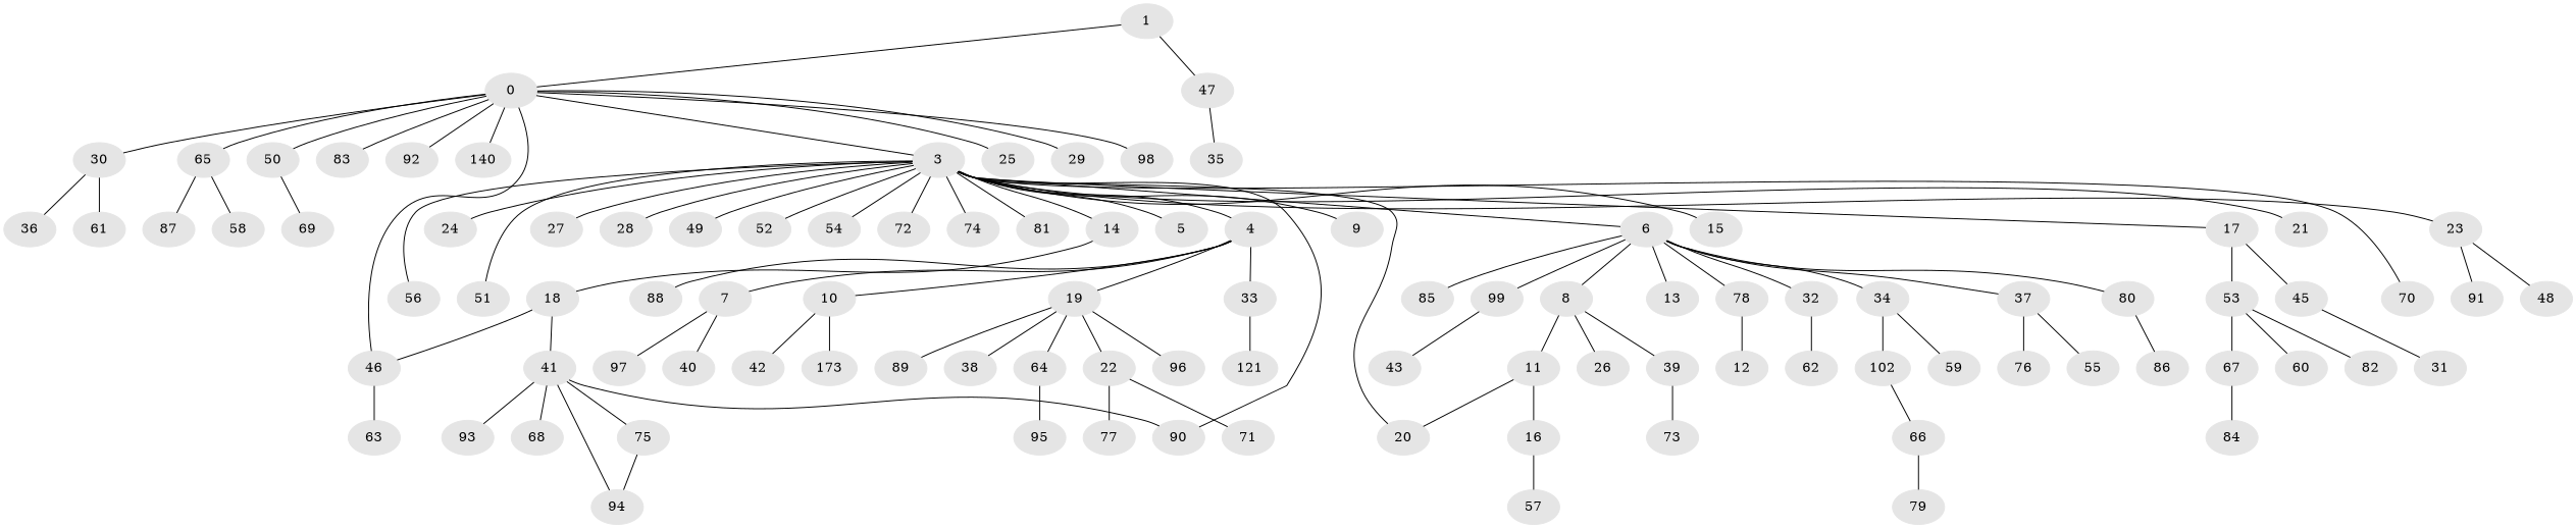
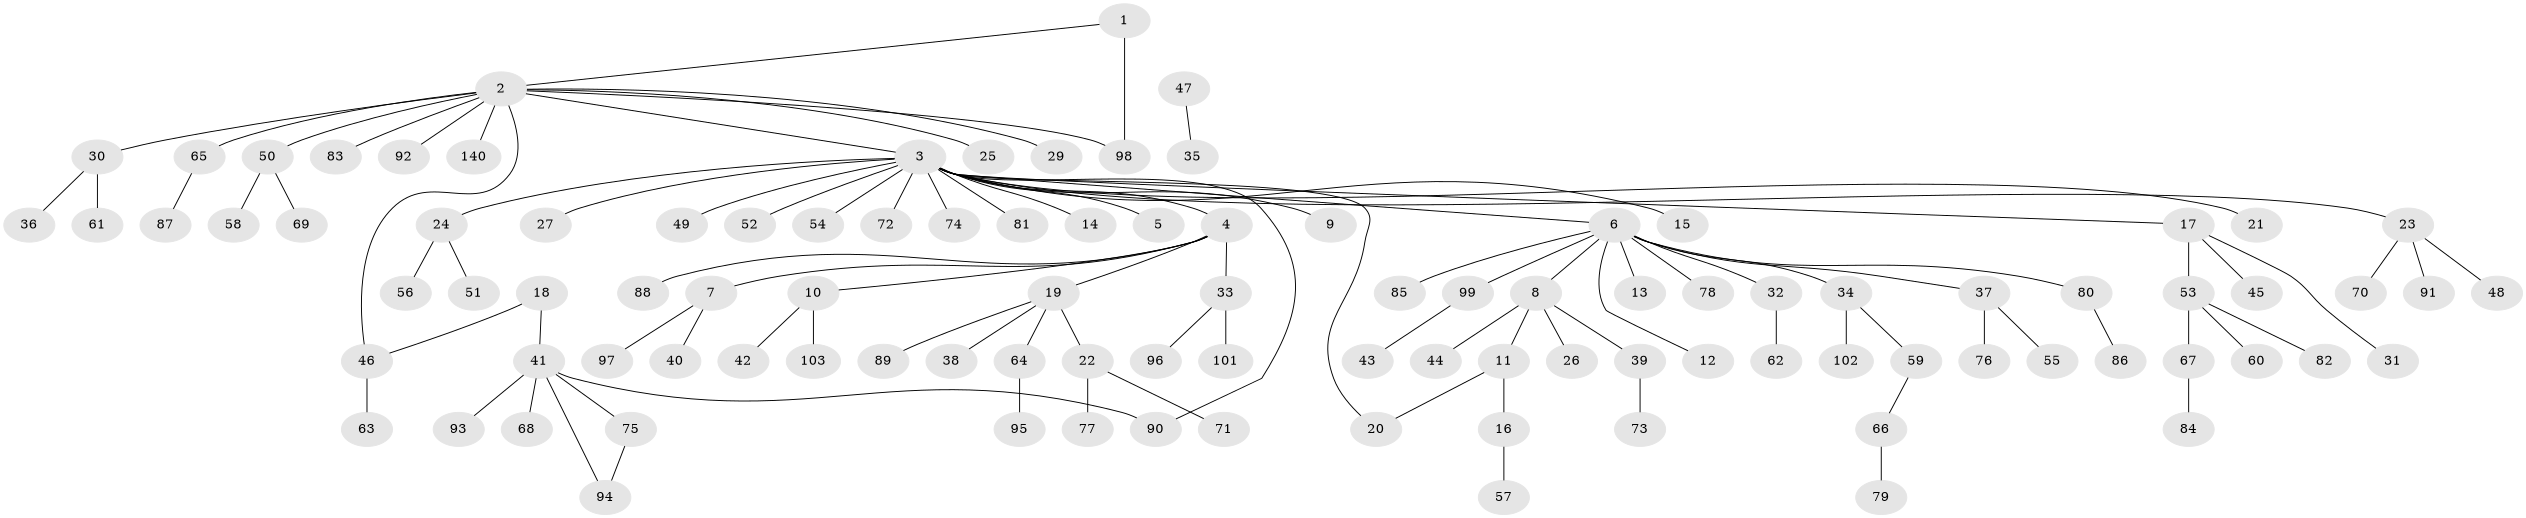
  graph {
    node [color=gray90 style=filled]
    1
-   2 [label=0]
+   2
    47
    3
    25
    29
    30
    46
    50
    65
    83
    92
    98
    n14 [label=140]
    35
    4
    5
    6
    9
    14
    15
    17
    20
    21
    23
    24
    27
-   28
    49
    51
    52
    54
    56
    70
    72
    74
    81
    90
    36
    61
    63
    58
    69
    87
    7
    10
    19
    33
    88
    8
    12
    13
    32
    34
    37
    78
    80
    85
    99
    18
    31
    45
    53
    48
    91
    40
    97
    42
-   103 [label=173]
+   103
    22
    38
    64
    89
    96
-   101 [label=121]
+   101
    11
    26
    39
+   44
    62
    59
    102
    55
    76
    86
    43
    16
    73
    57
    41
    60
    67
    82
    68
    75
    93
    94
    71
    77
    95
    66
    84
    79
    1 -- 2
-   1 -- 47
+   1 -- 98
    2 -- 3
    2 -- 25
    2 -- 29
    2 -- 30
    2 -- 46
    2 -- 50
    2 -- 65
    2 -- 83
    2 -- 92
    2 -- 98
    2 -- n14
    47 -- 35
    3 -- 4
    3 -- 5
    3 -- 6
    3 -- 9
    3 -- 14
    3 -- 15
    3 -- 17
    3 -- 20
    3 -- 21
    3 -- 23
    3 -- 24
    3 -- 27
-   3 -- 28
    3 -- 49
-   3 -- 51
+   24 -- 51
    3 -- 52
    3 -- 54
-   3 -- 56
-   3 -- 70
+   24 -- 56
+   23 -- 70
    3 -- 72
    3 -- 74
    3 -- 81
    3 -- 90
    30 -- 36
    30 -- 61
    46 -- 63
-   65 -- 58
+   50 -- 58
    50 -- 69
    65 -- 87
    4 -- 7
    4 -- 10
    4 -- 19
    4 -- 33
    4 -- 88
    6 -- 8
-   78 -- 12
+   6 -- 12
    6 -- 13
    6 -- 32
    6 -- 34
    6 -- 37
    6 -- 78
    6 -- 80
    6 -- 85
    6 -- 99
-   14 -- 18
-   45 -- 31
+   17 -- 31
    17 -- 45
    17 -- 53
    23 -- 48
    23 -- 91
    7 -- 40
    7 -- 97
    10 -- 42
    10 -- 103
    19 -- 22
    19 -- 38
    19 -- 64
    19 -- 89
-   19 -- 96
+   33 -- 96
    33 -- 101
    8 -- 11
    8 -- 26
    8 -- 39
+   8 -- 44
    32 -- 62
    34 -- 59
    34 -- 102
    37 -- 55
    37 -- 76
    80 -- 86
    99 -- 43
    18 -- 46
    18 -- 41
    53 -- 60
    53 -- 67
    53 -- 82
    22 -- 71
    22 -- 77
    64 -- 95
    11 -- 20
    11 -- 16
    39 -- 73
-   102 -- 66
+   59 -- 66
    16 -- 57
    41 -- 90
    41 -- 68
    41 -- 75
    41 -- 93
    41 -- 94
    67 -- 84
    75 -- 94
    66 -- 79
  }
